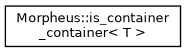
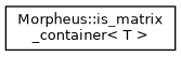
  digraph {
    rankdir=LR
-   n1 [color=black fillcolor=white fontname=Helvetica fontsize=10 height=0.2 label="Morpheus::is_container\l_container\< T \>" shape=record style=filled width=0.4]
+   n1 [color=black fillcolor=white fontname=Helvetica fontsize=10 height=0.2 label="Morpheus::is_matrix\l_container\< T \>" shape=record style=filled width=0.4]
  }
